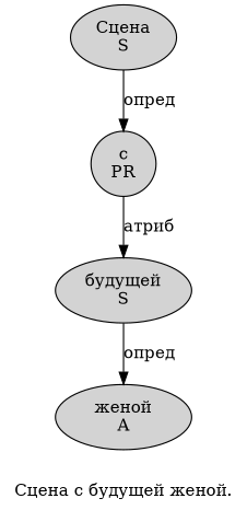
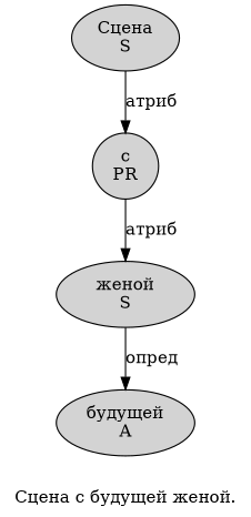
  digraph {
    label="Сцена с будущей женой."
    node [fillcolor=lightgray penwidth=1 shape=ellipse style=filled]
    n1 [label="Сцена\nS"]
    n2 [label="с\nPR"]
-   n3 [label="будущей\nS"]
-   n4 [label="женой\nA"]
-   n1 -> n2 [label="опред"]
+   n3 [label="женой\nS"]
+   n4 [label="будущей\nA"]
+   n1 -> n2 [label="атриб"]
    n2 -> n3 [label="атриб"]
    n3 -> n4 [label="опред"]
  }
